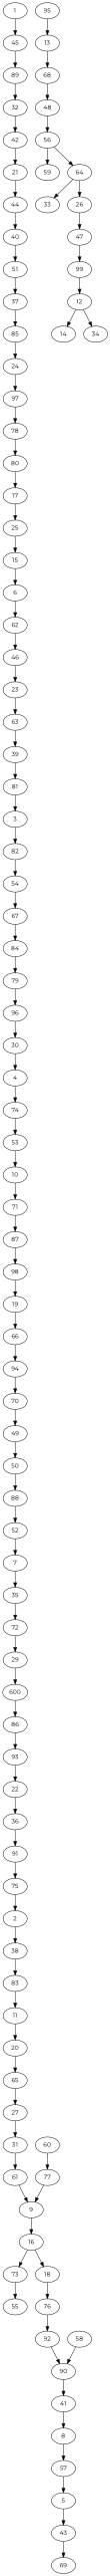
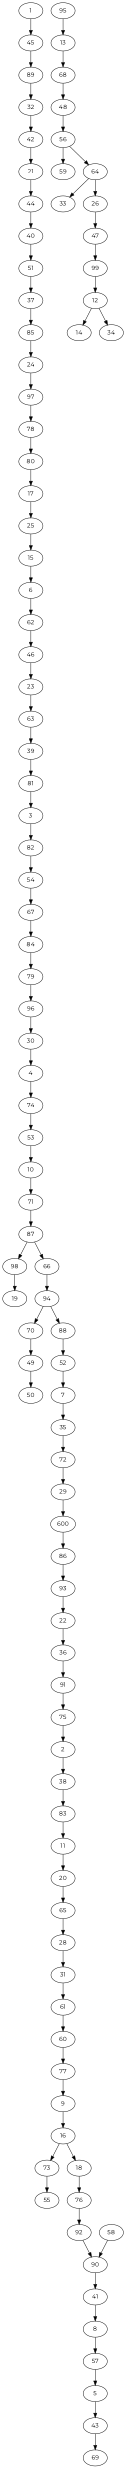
  digraph {
    fontname=Montserrat
    node [fontname=Montserrat]
    edge [fontname=Montserrat]
    1
    45
    89
    32
    42
    21
    44
    40
    51
    37
    85
    24
    97
    78
    80
    17
    25
    15
    6
    62
    46
    23
    63
    39
    81
    3
    82
    54
    67
    84
    79
    96
    30
    4
    74
    53
    10
    71
    87
    98
    19
    66
    94
    70
    49
    50
    88
    52
    7
    35
    72
    29
    n53 [label=600]
    86
    93
    22
    36
    91
    75
    2
    38
    83
    11
    20
    65
-   28 [label=27]
+   28
    31
    61
    60
    77
    9
    16
    73
    18
    55
    76
    92
    90
    58
    41
    8
    57
    5
    43
    69
    95
    13
    68
    48
    56
    59
    64
    33
    26
    47
    99
    12
    14
    34
    1 -> 45
    45 -> 89
    89 -> 32
    32 -> 42
    42 -> 21
    21 -> 44
    44 -> 40
    40 -> 51
    51 -> 37
    37 -> 85
    85 -> 24
    24 -> 97
    97 -> 78
    78 -> 80
    80 -> 17
    17 -> 25
    25 -> 15
    15 -> 6
    6 -> 62
    62 -> 46
    46 -> 23
    23 -> 63
    63 -> 39
    39 -> 81
    81 -> 3
    3 -> 82
    82 -> 54
    54 -> 67
    67 -> 84
    84 -> 79
    79 -> 96
    96 -> 30
    30 -> 4
    4 -> 74
    74 -> 53
    53 -> 10
    10 -> 71
    71 -> 87
    87 -> 98
    98 -> 19
-   19 -> 66
+   87 -> 66
    66 -> 94
    94 -> 70
    70 -> 49
    49 -> 50
-   50 -> 88
+   94 -> 88
    88 -> 52
    52 -> 7
    7 -> 35
    35 -> 72
    72 -> 29
    29 -> n53
    n53 -> 86
    86 -> 93
    93 -> 22
    22 -> 36
    36 -> 91
    91 -> 75
    75 -> 2
    2 -> 38
    38 -> 83
    83 -> 11
    11 -> 20
    20 -> 65
    65 -> 28
    28 -> 31
    31 -> 61
-   61 -> 9
+   61 -> 60
    60 -> 77
    77 -> 9
    9 -> 16
    16 -> 73
    16 -> 18
    73 -> 55
    18 -> 76
    76 -> 92
    92 -> 90
    90 -> 41
    58 -> 90
    41 -> 8
    8 -> 57
    57 -> 5
    5 -> 43
    43 -> 69
    95 -> 13
    13 -> 68
    68 -> 48
    48 -> 56
    56 -> 59
    56 -> 64
    64 -> 33
    64 -> 26
    26 -> 47
    47 -> 99
    99 -> 12
    12 -> 14
    12 -> 34
  }
